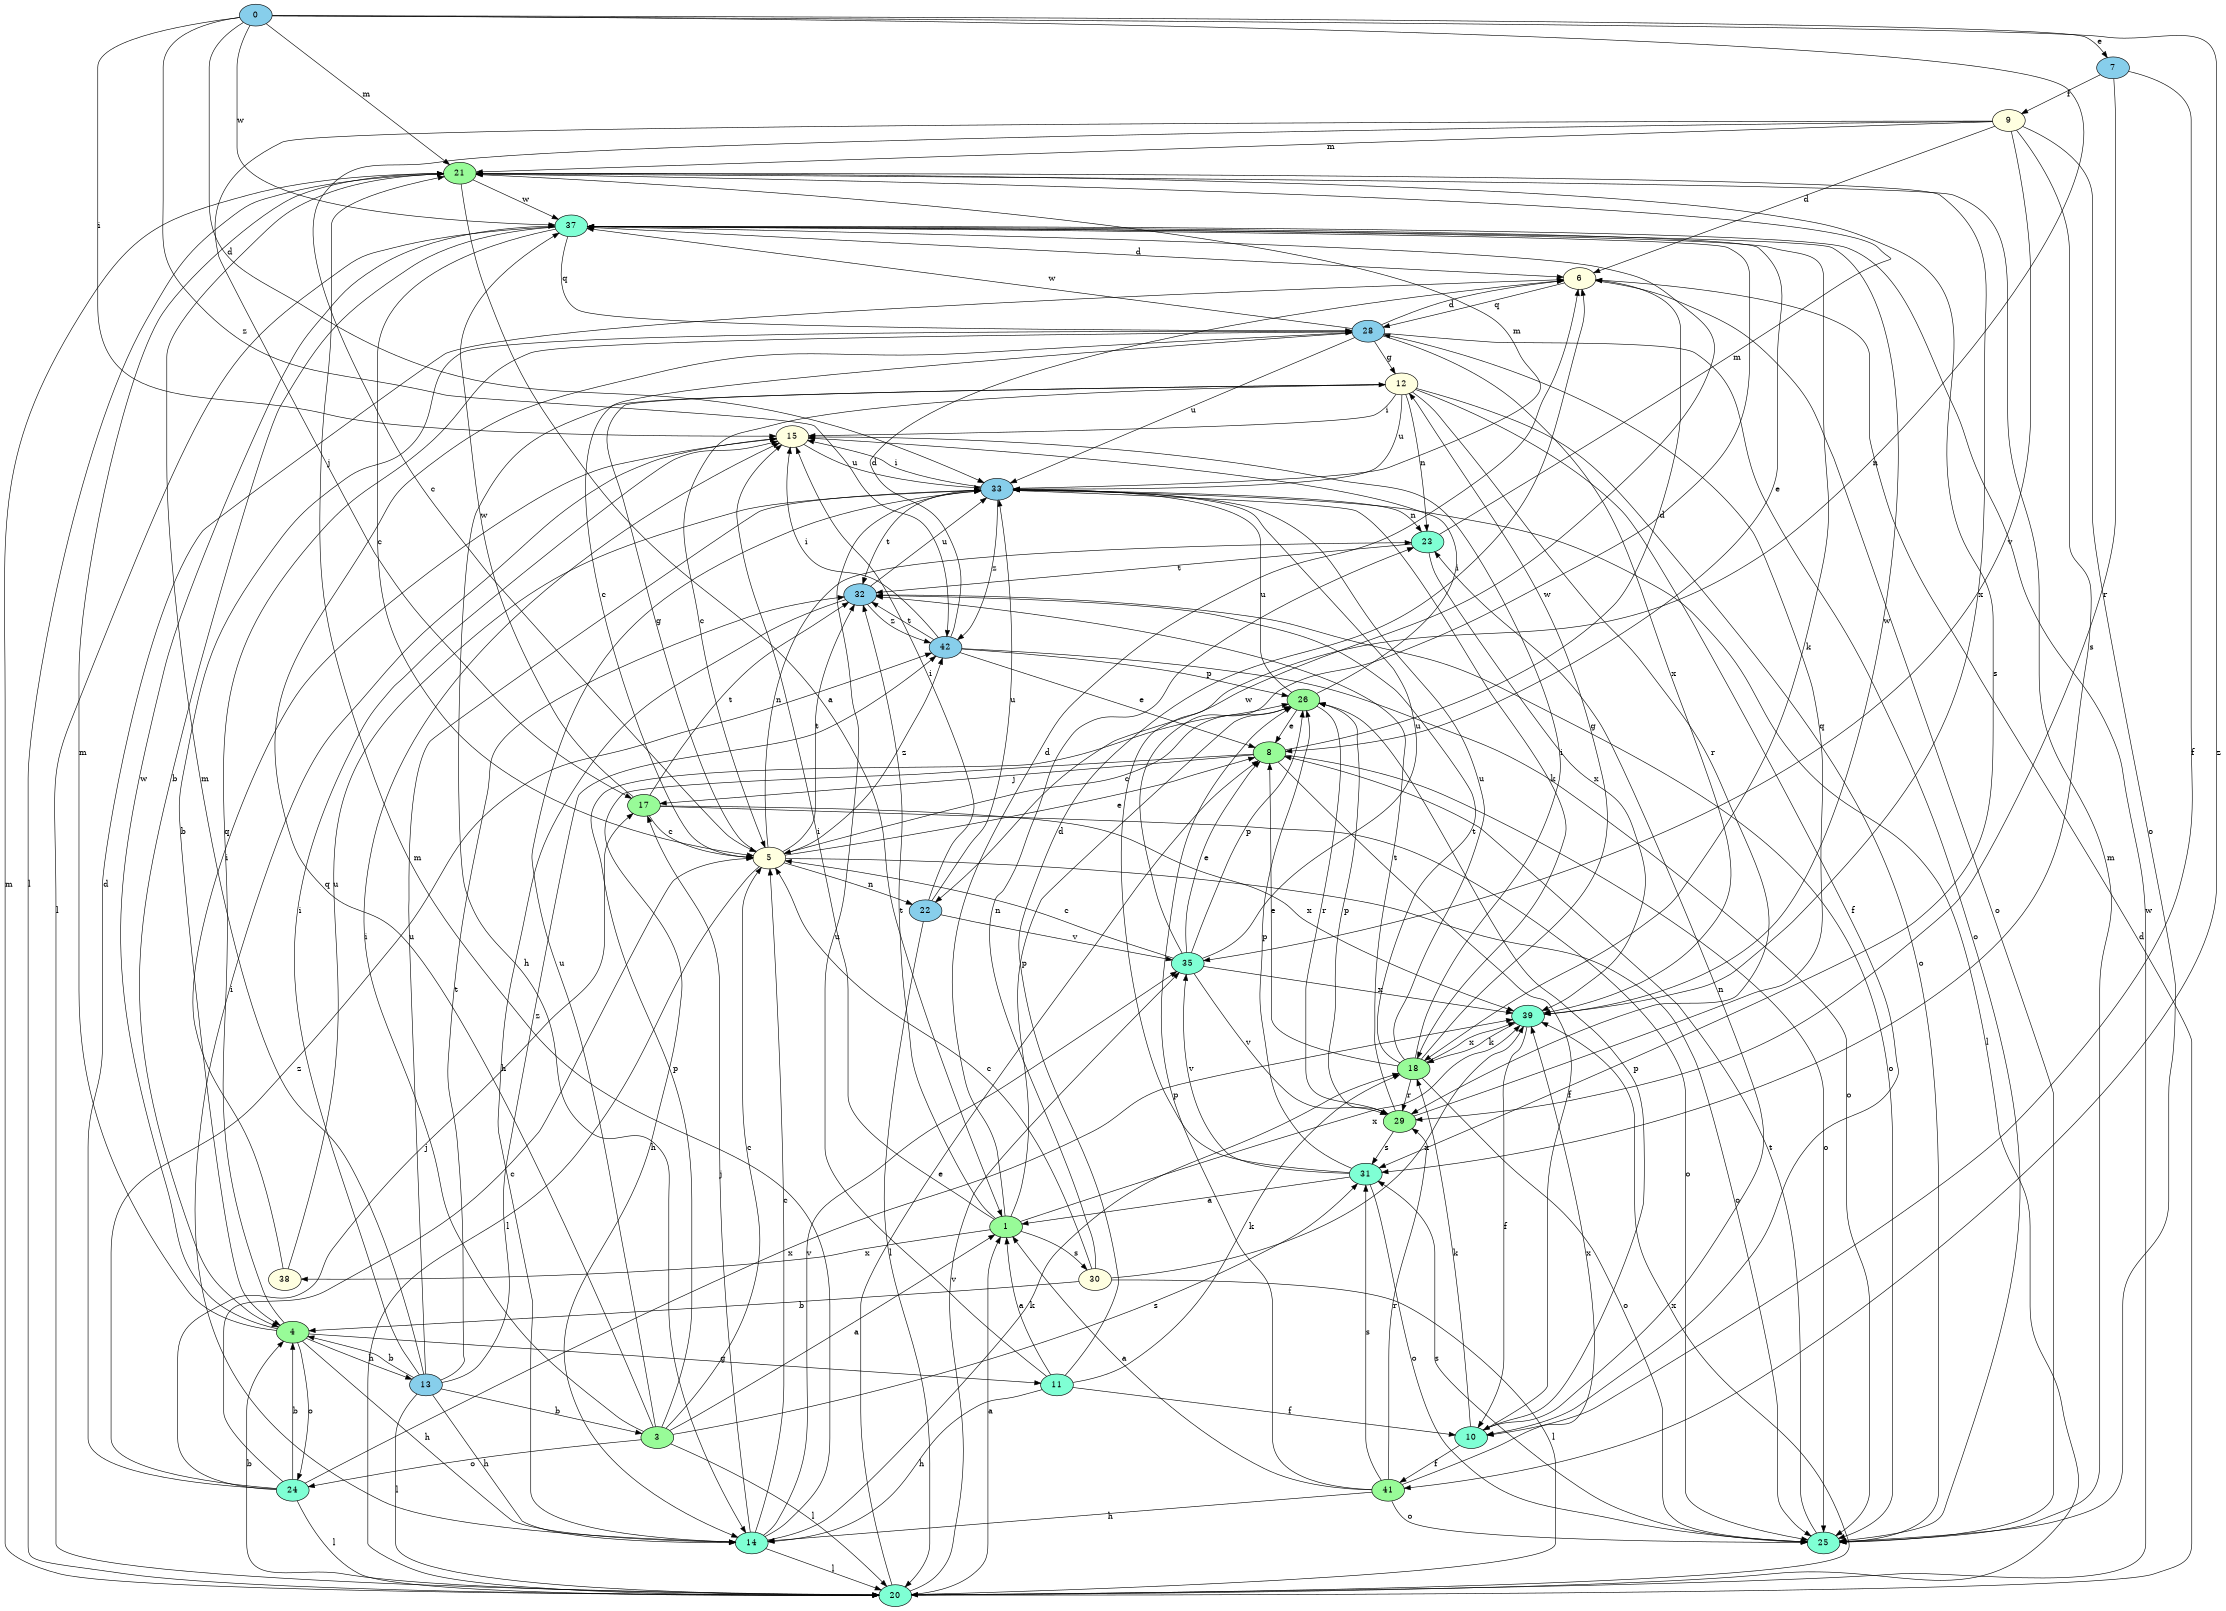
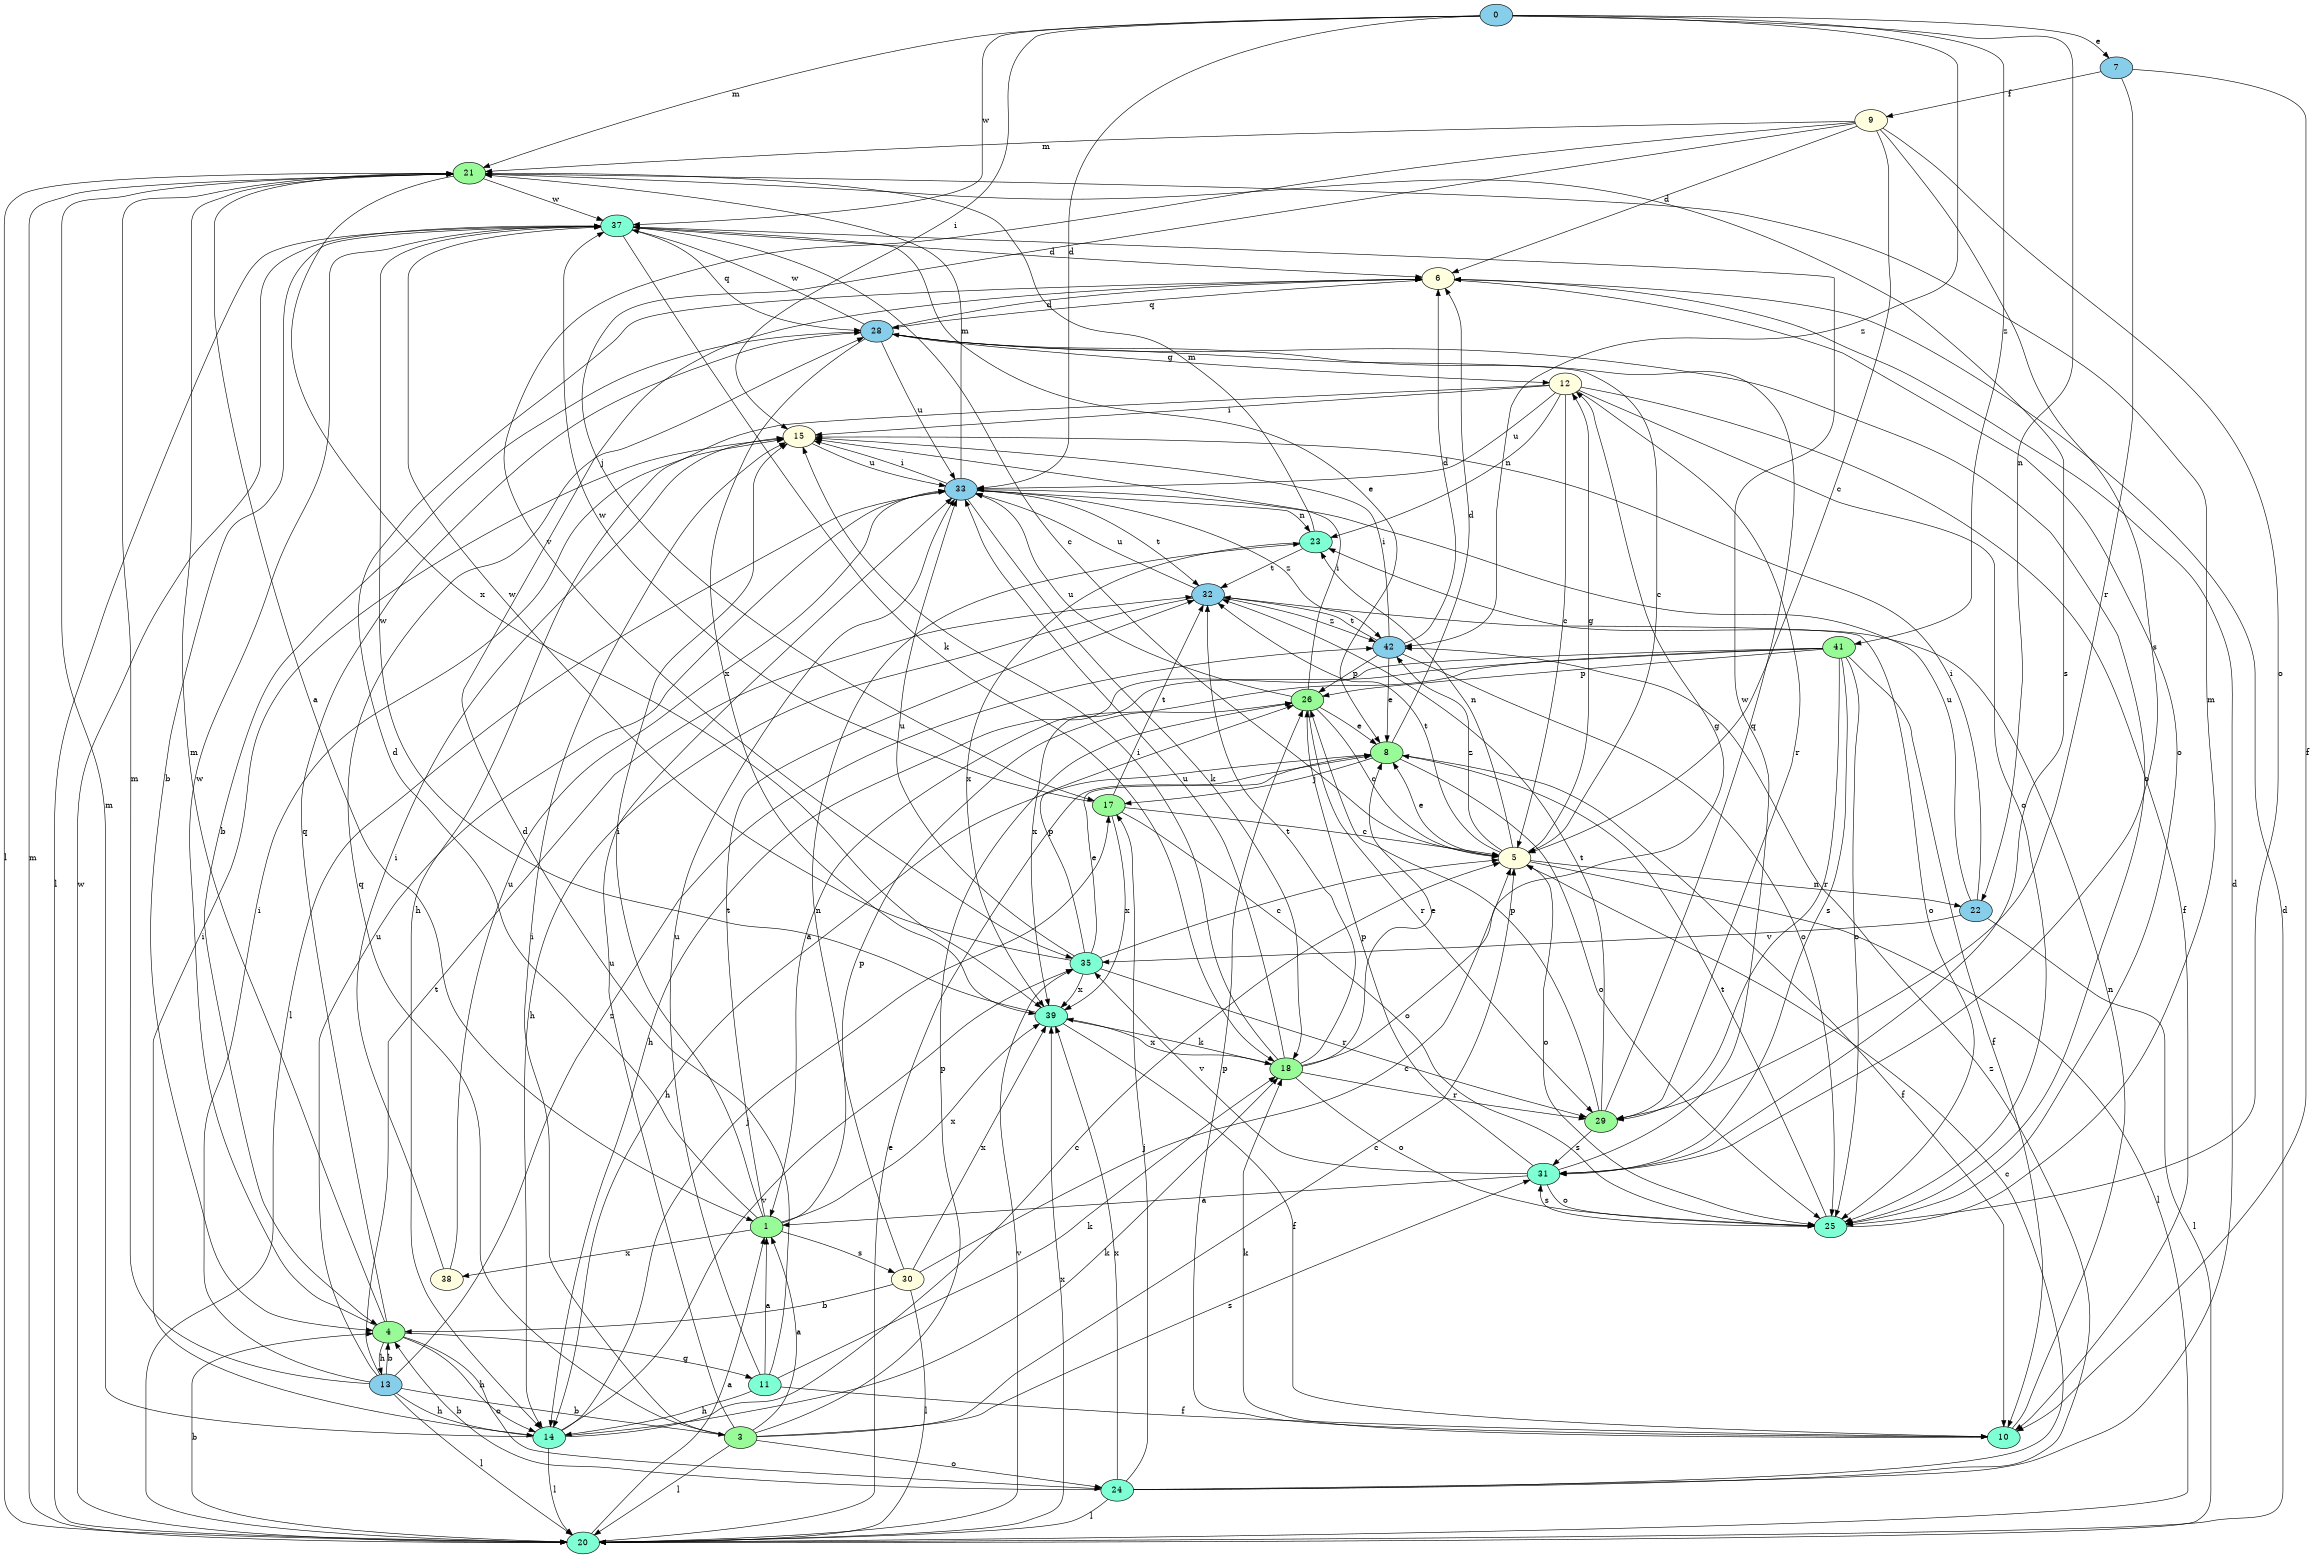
  strict digraph {
    node [fillcolor=aquamarine style=filled]
    0 [fillcolor=skyblue]
    7 [fillcolor=skyblue]
    15 [fillcolor=lightyellow]
    21 [fillcolor=palegreen]
    22 [fillcolor=skyblue]
    37
    41 [fillcolor=palegreen]
    42 [fillcolor=skyblue]
    33 [fillcolor=skyblue]
    6 [fillcolor=lightyellow]
    28 [fillcolor=skyblue]
    25
    9 [fillcolor=lightyellow]
    10
    29 [fillcolor=palegreen]
    1 [fillcolor=palegreen]
    39
    20
    31
    35
    5 [fillcolor=lightyellow]
    4 [fillcolor=palegreen]
    8 [fillcolor=palegreen]
    18 [fillcolor=palegreen]
    26 [fillcolor=palegreen]
    14
    32 [fillcolor=skyblue]
    30 [fillcolor=lightyellow]
    38 [fillcolor=lightyellow]
    23
    3 [fillcolor=palegreen]
    24
    12 [fillcolor=lightyellow]
    17 [fillcolor=palegreen]
    11
    13 [fillcolor=skyblue]
    0 -> 7 [label=e]
    0 -> 15 [label=i]
    0 -> 21 [label=m]
    0 -> 22 [label=n]
    0 -> 37 [label=w]
    0 -> 41 [label=z]
    0 -> 42 [label=z]
    0 -> 33 [label=d]
    7 -> 9 [label=f]
    7 -> 10 [label=f]
    7 -> 29 [label=r]
    15 -> 33 [label=u]
    21 -> 37 [label=w]
    21 -> 1 [label=a]
    21 -> 39 [label=x]
    21 -> 20 [label=l]
    21 -> 31 [label=s]
    22 -> 15 [label=i]
    22 -> 33 [label=u]
    22 -> 20 [label=l]
    22 -> 35 [label=v]
    37 -> 6 [label=d]
    37 -> 28 [label=q]
    37 -> 20 [label=l]
    37 -> 5 [label=c]
    37 -> 4 [label=b]
    37 -> 8 [label=e]
    37 -> 18 [label=k]
    41 -> 25 [label=o]
-   10 -> 41 [label=f]
+   41 -> 10 [label=f]
    41 -> 29 [label=r]
    41 -> 1 [label=a]
    41 -> 39 [label=x]
    41 -> 31 [label=s]
    41 -> 26 [label=p]
    41 -> 14 [label=h]
    42 -> 15 [label=i]
    42 -> 6 [label=d]
    42 -> 25 [label=o]
    42 -> 8 [label=e]
    42 -> 26 [label=p]
    42 -> 32 [label=t]
    33 -> 15 [label=i]
    33 -> 21 [label=m]
    33 -> 42 [label=z]
    33 -> 20 [label=l]
    33 -> 18 [label=k]
    33 -> 32 [label=t]
    33 -> 23 [label=n]
    6 -> 28 [label=q]
    6 -> 25 [label=o]
    28 -> 37 [label=w]
    28 -> 33 [label=u]
    28 -> 6 [label=d]
    28 -> 25 [label=o]
    28 -> 39 [label=x]
    28 -> 5 [label=c]
    28 -> 4 [label=b]
    28 -> 12 [label=g]
    25 -> 21 [label=m]
    25 -> 31 [label=s]
    25 -> 8 [label=t]
    9 -> 21 [label=m]
    9 -> 6 [label=d]
    9 -> 25 [label=o]
    9 -> 31 [label=s]
    9 -> 35 [label=v]
    9 -> 5 [label=c]
    9 -> 17 [label=j]
    10 -> 18 [label=k]
    10 -> 26 [label=p]
    10 -> 23 [label=n]
    29 -> 28 [label=q]
    29 -> 31 [label=s]
    29 -> 26 [label=p]
    29 -> 32 [label=t]
    1 -> 15 [label=i]
    1 -> 6 [label=d]
    1 -> 39 [label=x]
    1 -> 26 [label=p]
    1 -> 32 [label=t]
    1 -> 30 [label=s]
    1 -> 38 [label=x]
    39 -> 37 [label=w]
    39 -> 10 [label=f]
    39 -> 18 [label=k]
    20 -> 21 [label=m]
    20 -> 37 [label=w]
    20 -> 6 [label=d]
    20 -> 1 [label=a]
    20 -> 39 [label=x]
    20 -> 35 [label=v]
    20 -> 4 [label=b]
    20 -> 8 [label=e]
    31 -> 37 [label=w]
    31 -> 25 [label=o]
    31 -> 1 [label=a]
    31 -> 35 [label=v]
    31 -> 26 [label=p]
    35 -> 37 [label=w]
    35 -> 33 [label=u]
-   35 -> 29 [label=v]
+   35 -> 29 [label=r]
    35 -> 39 [label=x]
    35 -> 5 [label=c]
    35 -> 8 [label=e]
    35 -> 26 [label=p]
    5 -> 22 [label=n]
    5 -> 42 [label=z]
    5 -> 25 [label=o]
    5 -> 20 [label=l]
    5 -> 8 [label=e]
    5 -> 32 [label=t]
    5 -> 23 [label=n]
    5 -> 12 [label=g]
    4 -> 21 [label=m]
    4 -> 37 [label=w]
    4 -> 28 [label=q]
    4 -> 14 [label=h]
    4 -> 24 [label=o]
    4 -> 11 [label=g]
    4 -> 13 [label=h]
    8 -> 6 [label=d]
    8 -> 25 [label=o]
    8 -> 10 [label=f]
    8 -> 14 [label=h]
    8 -> 17 [label=j]
    18 -> 15 [label=i]
    18 -> 33 [label=u]
    18 -> 25 [label=o]
    18 -> 29 [label=r]
    18 -> 39 [label=x]
    18 -> 8 [label=e]
    18 -> 32 [label=t]
    18 -> 12 [label=g]
    26 -> 15 [label=i]
    26 -> 33 [label=u]
    26 -> 29 [label=r]
    26 -> 5 [label=c]
    26 -> 8 [label=e]
    14 -> 15 [label=i]
    14 -> 21 [label=m]
    14 -> 20 [label=l]
    14 -> 35 [label=v]
    14 -> 5 [label=c]
    14 -> 18 [label=k]
    14 -> 17 [label=j]
    32 -> 42 [label=z]
    32 -> 33 [label=u]
    32 -> 25 [label=o]
    32 -> 14 [label=h]
    30 -> 39 [label=x]
    30 -> 20 [label=l]
    30 -> 5 [label=c]
    30 -> 4 [label=b]
    30 -> 23 [label=n]
    38 -> 15 [label=i]
    38 -> 33 [label=u]
    23 -> 21 [label=m]
    23 -> 39 [label=x]
    23 -> 32 [label=t]
    3 -> 15 [label=i]
    3 -> 33 [label=u]
    3 -> 28 [label=q]
    3 -> 1 [label=a]
    3 -> 20 [label=l]
    3 -> 31 [label=s]
    3 -> 5 [label=c]
    3 -> 26 [label=p]
    3 -> 24 [label=o]
    24 -> 42 [label=z]
    24 -> 6 [label=d]
    24 -> 39 [label=x]
    24 -> 20 [label=l]
    24 -> 5 [label=c]
    24 -> 4 [label=b]
    24 -> 17 [label=j]
    12 -> 15 [label=i]
    12 -> 33 [label=u]
    12 -> 25 [label=o]
    12 -> 10 [label=f]
    12 -> 29 [label=r]
    12 -> 5 [label=c]
    12 -> 14 [label=h]
    12 -> 23 [label=n]
    17 -> 37 [label=w]
    17 -> 25 [label=o]
    17 -> 39 [label=x]
    17 -> 5 [label=c]
    17 -> 32 [label=t]
    11 -> 33 [label=u]
    11 -> 6 [label=d]
    11 -> 10 [label=f]
    11 -> 1 [label=a]
    11 -> 18 [label=k]
    11 -> 14 [label=h]
    13 -> 15 [label=i]
    13 -> 21 [label=m]
    13 -> 42 [label=z]
    13 -> 33 [label=u]
    13 -> 20 [label=l]
    13 -> 4 [label=b]
    13 -> 14 [label=h]
    13 -> 32 [label=t]
    13 -> 3 [label=b]
  }
